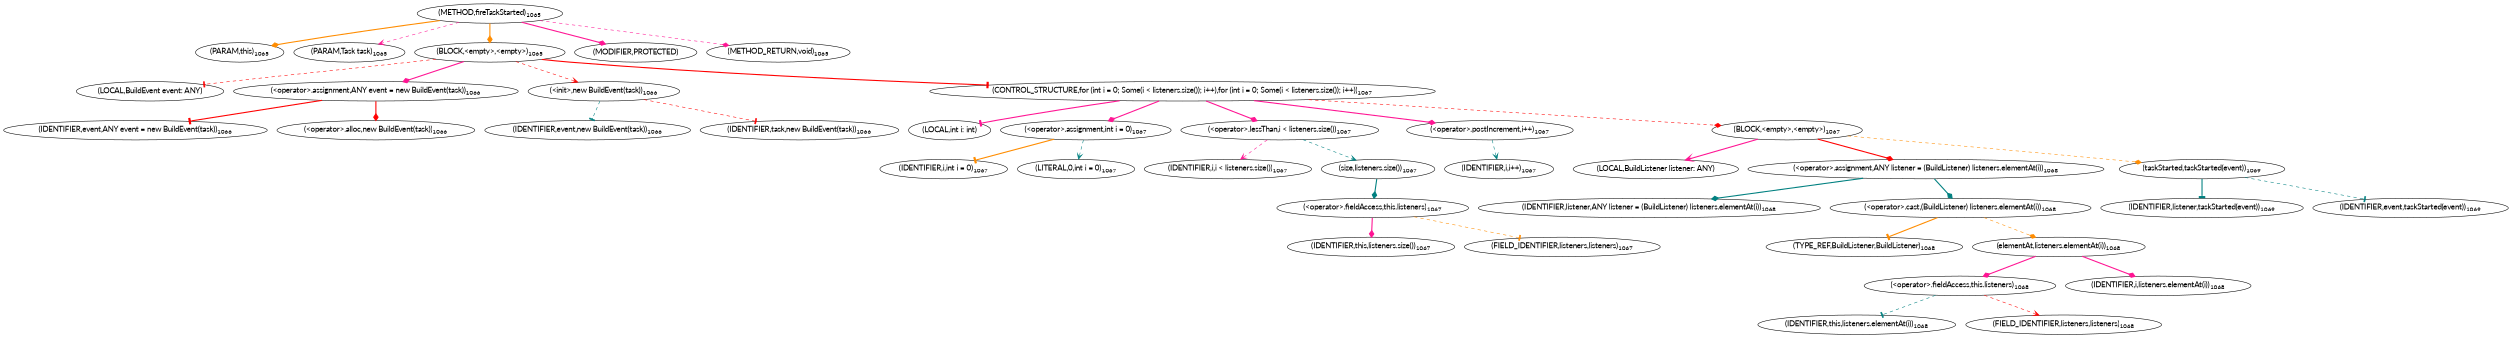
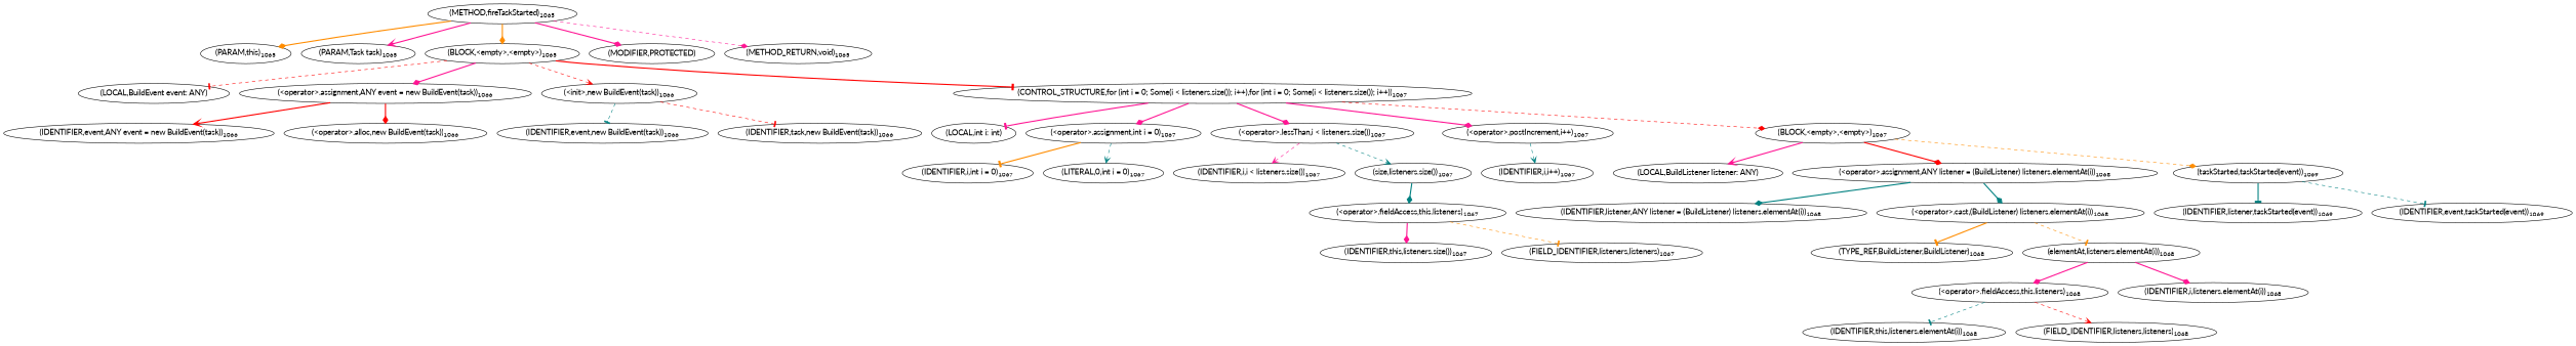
  digraph {
    fontname=Lato
    node [fontname=Lato]
    edge [arrowhead=diamond color=deeppink fontname=Lato style=bold]
    n1 [label=<(METHOD,fireTaskStarted)<SUB>1065</SUB>>]
    n2 [label=<(PARAM,this)<SUB>1065</SUB>>]
    n3 [label=<(PARAM,Task task)<SUB>1065</SUB>>]
    n4 [label=<(BLOCK,&lt;empty&gt;,&lt;empty&gt;)<SUB>1065</SUB>>]
    n5 [label=<(MODIFIER,PROTECTED)>]
    n6 [label=<(METHOD_RETURN,void)<SUB>1065</SUB>>]
    n7 [label=<(LOCAL,BuildEvent event: ANY)>]
    n8 [label=<(&lt;operator&gt;.assignment,ANY event = new BuildEvent(task))<SUB>1066</SUB>>]
    n9 [label=<(&lt;init&gt;,new BuildEvent(task))<SUB>1066</SUB>>]
    n10 [label=<(CONTROL_STRUCTURE,for (int i = 0; Some(i &lt; listeners.size()); i++),for (int i = 0; Some(i &lt; listeners.size()); i++))<SUB>1067</SUB>>]
    n11 [label=<(IDENTIFIER,event,ANY event = new BuildEvent(task))<SUB>1066</SUB>>]
    n12 [label=<(&lt;operator&gt;.alloc,new BuildEvent(task))<SUB>1066</SUB>>]
    n13 [label=<(IDENTIFIER,event,new BuildEvent(task))<SUB>1066</SUB>>]
    n14 [label=<(IDENTIFIER,task,new BuildEvent(task))<SUB>1066</SUB>>]
    n15 [label=<(LOCAL,int i: int)>]
    n16 [label=<(&lt;operator&gt;.assignment,int i = 0)<SUB>1067</SUB>>]
    n17 [label=<(&lt;operator&gt;.lessThan,i &lt; listeners.size())<SUB>1067</SUB>>]
    n18 [label=<(&lt;operator&gt;.postIncrement,i++)<SUB>1067</SUB>>]
    n19 [label=<(BLOCK,&lt;empty&gt;,&lt;empty&gt;)<SUB>1067</SUB>>]
    n20 [label=<(IDENTIFIER,i,int i = 0)<SUB>1067</SUB>>]
    n21 [label=<(LITERAL,0,int i = 0)<SUB>1067</SUB>>]
    n22 [label=<(IDENTIFIER,i,i &lt; listeners.size())<SUB>1067</SUB>>]
    n23 [label=<(size,listeners.size())<SUB>1067</SUB>>]
    n24 [label=<(IDENTIFIER,i,i++)<SUB>1067</SUB>>]
    n25 [label=<(LOCAL,BuildListener listener: ANY)>]
    n26 [label=<(&lt;operator&gt;.assignment,ANY listener = (BuildListener) listeners.elementAt(i))<SUB>1068</SUB>>]
    n27 [label=<(taskStarted,taskStarted(event))<SUB>1069</SUB>>]
    n28 [label=<(&lt;operator&gt;.fieldAccess,this.listeners)<SUB>1067</SUB>>]
    n29 [label=<(IDENTIFIER,this,listeners.size())<SUB>1067</SUB>>]
    n30 [label=<(FIELD_IDENTIFIER,listeners,listeners)<SUB>1067</SUB>>]
    n31 [label=<(IDENTIFIER,listener,ANY listener = (BuildListener) listeners.elementAt(i))<SUB>1068</SUB>>]
    n32 [label=<(&lt;operator&gt;.cast,(BuildListener) listeners.elementAt(i))<SUB>1068</SUB>>]
    n33 [label=<(IDENTIFIER,listener,taskStarted(event))<SUB>1069</SUB>>]
    n34 [label=<(IDENTIFIER,event,taskStarted(event))<SUB>1069</SUB>>]
    n35 [label=<(TYPE_REF,BuildListener,BuildListener)<SUB>1068</SUB>>]
    n36 [label=<(elementAt,listeners.elementAt(i))<SUB>1068</SUB>>]
    n37 [label=<(&lt;operator&gt;.fieldAccess,this.listeners)<SUB>1068</SUB>>]
    n38 [label=<(IDENTIFIER,i,listeners.elementAt(i))<SUB>1068</SUB>>]
    n39 [label=<(IDENTIFIER,this,listeners.elementAt(i))<SUB>1068</SUB>>]
    n40 [label=<(FIELD_IDENTIFIER,listeners,listeners)<SUB>1068</SUB>>]
    n1 -> n2 [color=darkorange]
-   n1 -> n3 [arrowhead=vee style=dashed]
+   n1 -> n3 [arrowhead=vee]
    n1 -> n4 [color=darkorange]
    n1 -> n5
    n1 -> n6 [style=dashed]
    n4 -> n7 [arrowhead=tee color=red style=dashed]
    n4 -> n8
    n4 -> n9 [arrowhead=vee color=red style=dashed]
    n4 -> n10 [arrowhead=tee color=red]
-   n8 -> n11 [arrowhead=tee color=red]
+   n8 -> n11 [arrowhead=vee color=red]
    n8 -> n12 [color=red]
    n9 -> n13 [arrowhead=tee color=teal style=dashed]
    n9 -> n14 [arrowhead=tee color=red style=dashed]
    n10 -> n15 [arrowhead=tee]
    n10 -> n16
    n10 -> n17
    n10 -> n18
    n10 -> n19 [color=red style=dashed]
    n16 -> n20 [arrowhead=tee color=darkorange]
    n16 -> n21 [arrowhead=vee color=teal style=dashed]
    n17 -> n22 [arrowhead=vee style=dashed]
    n17 -> n23 [arrowhead=vee color=teal style=dashed]
    n18 -> n24 [arrowhead=vee color=teal style=dashed]
    n19 -> n25 [arrowhead=vee]
    n19 -> n26 [color=red]
    n19 -> n27 [color=darkorange style=dashed]
    n23 -> n28 [color=teal]
    n26 -> n31 [color=teal]
    n26 -> n32 [color=teal]
    n27 -> n33 [arrowhead=tee color=teal]
    n27 -> n34 [arrowhead=tee color=teal style=dashed]
    n28 -> n29
    n28 -> n30 [arrowhead=tee color=darkorange style=dashed]
    n32 -> n35 [arrowhead=tee color=darkorange]
-   n32 -> n36 [color=darkorange style=dashed]
+   n32 -> n36 [arrowhead=tee color=darkorange style=dashed]
    n36 -> n37
    n36 -> n38
    n37 -> n39 [arrowhead=tee color=teal style=dashed]
    n37 -> n40 [arrowhead=vee color=red style=dashed]
  }
